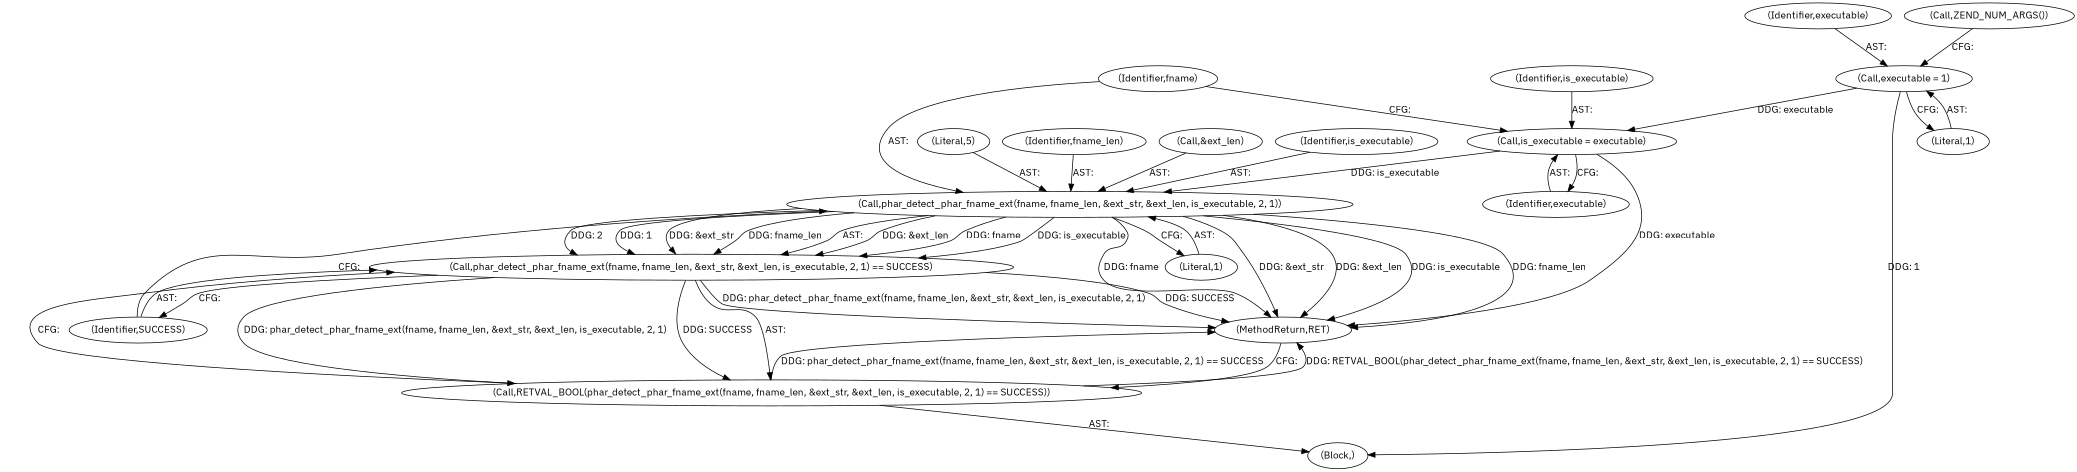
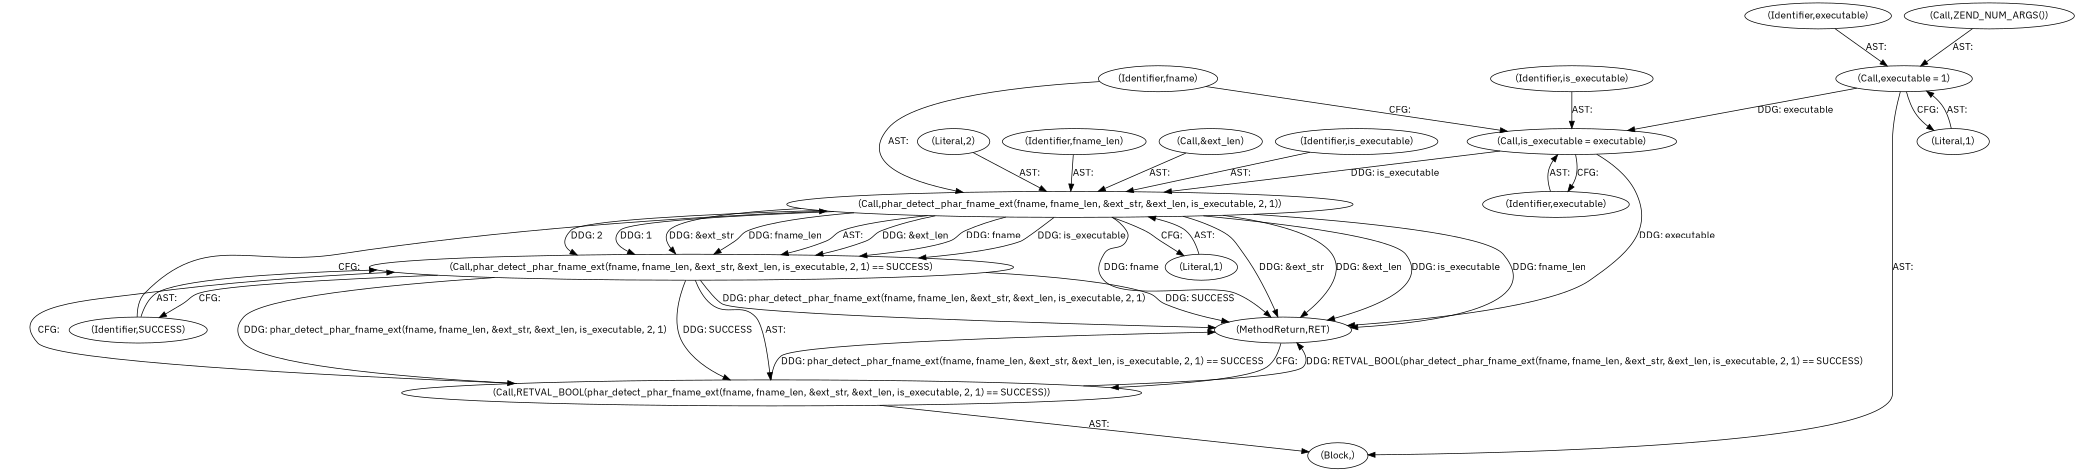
  digraph {
    fontname="IBM Plex Sans"
    node [fontname="IBM Plex Sans"]
    edge [fontname="IBM Plex Sans"]
    n1 [label="(Call,phar_detect_phar_fname_ext(fname, fname_len, &ext_str, &ext_len, is_executable, 2, 1))"]
    n2 [label="(Call,phar_detect_phar_fname_ext(fname, fname_len, &ext_str, &ext_len, is_executable, 2, 1) == SUCCESS)"]
    n3 [label="(Literal,1)"]
    n4 [label="(MethodReturn,RET)"]
    n5 [label="(Call,RETVAL_BOOL(phar_detect_phar_fname_ext(fname, fname_len, &ext_str, &ext_len, is_executable, 2, 1) == SUCCESS))"]
    n6 [label="(Identifier,SUCCESS)"]
    n7 [label="(Call,is_executable = executable)"]
    n8 [label="(Identifier,executable)"]
    n9 [label="(Block,)"]
    n10 [label="(Call,executable = 1)"]
    n11 [label="(Literal,1)"]
    n12 [label="(Identifier,fname)"]
-   n13 [label="(Literal,5)"]
+   n13 [label="(Literal,2)"]
    n14 [label="(Identifier,executable)"]
    n15 [label="(Call,ZEND_NUM_ARGS())"]
    n16 [label="(Identifier,is_executable)"]
    n17 [label="(Identifier,fname_len)"]
    n18 [label="(Call,&ext_len)"]
    n19 [label="(Identifier,is_executable)"]
    n1 -> n2 [label="AST: "]
    n1 -> n2 [label="DDG: &ext_len"]
    n1 -> n2 [label="DDG: fname"]
    n1 -> n2 [label="DDG: is_executable"]
    n1 -> n2 [label="DDG: 2"]
    n1 -> n2 [label="DDG: 1"]
    n1 -> n2 [label="DDG: &ext_str"]
    n1 -> n2 [label="DDG: fname_len"]
    n1 -> n3 [label="CFG: "]
    n1 -> n4 [label="DDG: &ext_len"]
    n1 -> n4 [label="DDG: is_executable"]
    n1 -> n4 [label="DDG: fname_len"]
    n1 -> n4 [label="DDG: fname"]
    n1 -> n4 [label="DDG: &ext_str"]
    n2 -> n4 [label="DDG: SUCCESS"]
    n2 -> n4 [label="DDG: phar_detect_phar_fname_ext(fname, fname_len, &ext_str, &ext_len, is_executable, 2, 1)"]
    n2 -> n5 [label="AST: "]
    n2 -> n5 [label="DDG: phar_detect_phar_fname_ext(fname, fname_len, &ext_str, &ext_len, is_executable, 2, 1)"]
    n2 -> n5 [label="DDG: SUCCESS"]
    n2 -> n6 [label="CFG: "]
    n3 -> n1 [label="AST: "]
    n4 -> n5 [label="CFG: "]
    n5 -> n2 [label="CFG: "]
    n5 -> n4 [label="DDG: RETVAL_BOOL(phar_detect_phar_fname_ext(fname, fname_len, &ext_str, &ext_len, is_executable, 2, 1) == SUCCESS)"]
    n5 -> n4 [label="DDG: phar_detect_phar_fname_ext(fname, fname_len, &ext_str, &ext_len, is_executable, 2, 1) == SUCCESS"]
    n5 -> n9 [label="AST: "]
    n6 -> n1 [label="CFG: "]
    n6 -> n2 [label="AST: "]
    n7 -> n1 [label="DDG: is_executable"]
    n7 -> n4 [label="DDG: executable"]
    n7 -> n8 [label="CFG: "]
    n8 -> n7 [label="AST: "]
    n10 -> n7 [label="DDG: executable"]
-   n10 -> n9 [label="DDG: 1"]
+   n10 -> n9 [label="AST: "]
    n10 -> n11 [label="CFG: "]
    n11 -> n10 [label="AST: "]
    n12 -> n1 [label="AST: "]
    n12 -> n7 [label="CFG: "]
    n13 -> n1 [label="AST: "]
    n14 -> n10 [label="AST: "]
-   n15 -> n10 [label="CFG: "]
+   n15 -> n10 [label="AST: "]
    n16 -> n7 [label="AST: "]
    n17 -> n1 [label="AST: "]
    n18 -> n1 [label="AST: "]
    n19 -> n1 [label="AST: "]
  }
